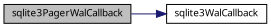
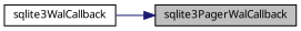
  digraph {
    rankdir=LR
    fontname="Noto Sans"
    node [color=black fontname="Noto Sans" fontsize=10 shape=record style=filled]
    n1 [fillcolor=grey75 fontcolor=black height=0.2 label=sqlite3PagerWalCallback width=0.4]
    n2 [fillcolor=white height=0.2 label=sqlite3WalCallback width=0.4]
-   n1 -> n2 [color=midnightblue fontname="Noto Sans" fontsize=10 labelfontname=FreeSans labelfontsize=10 style=solid]
+   n2 -> n1 [color=midnightblue fontname="Noto Sans" fontsize=10 labelfontname=FreeSans labelfontsize=10 style=solid]
  }
